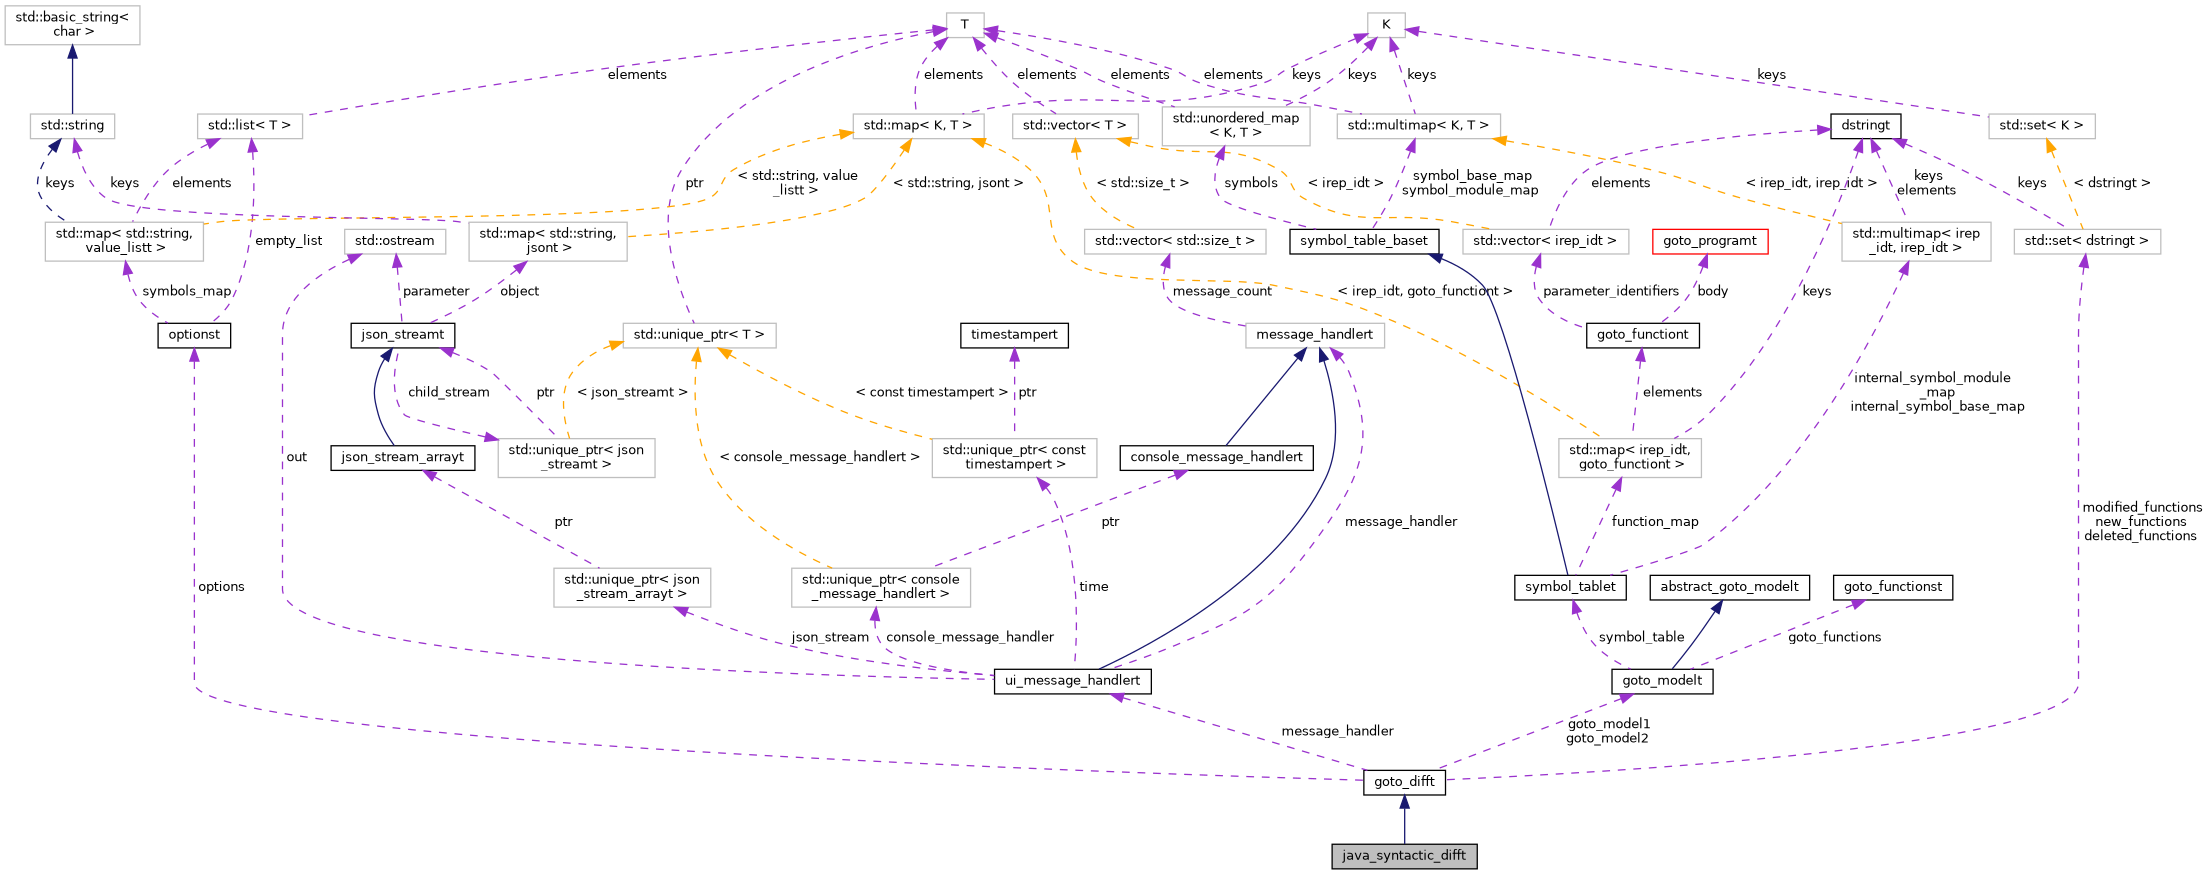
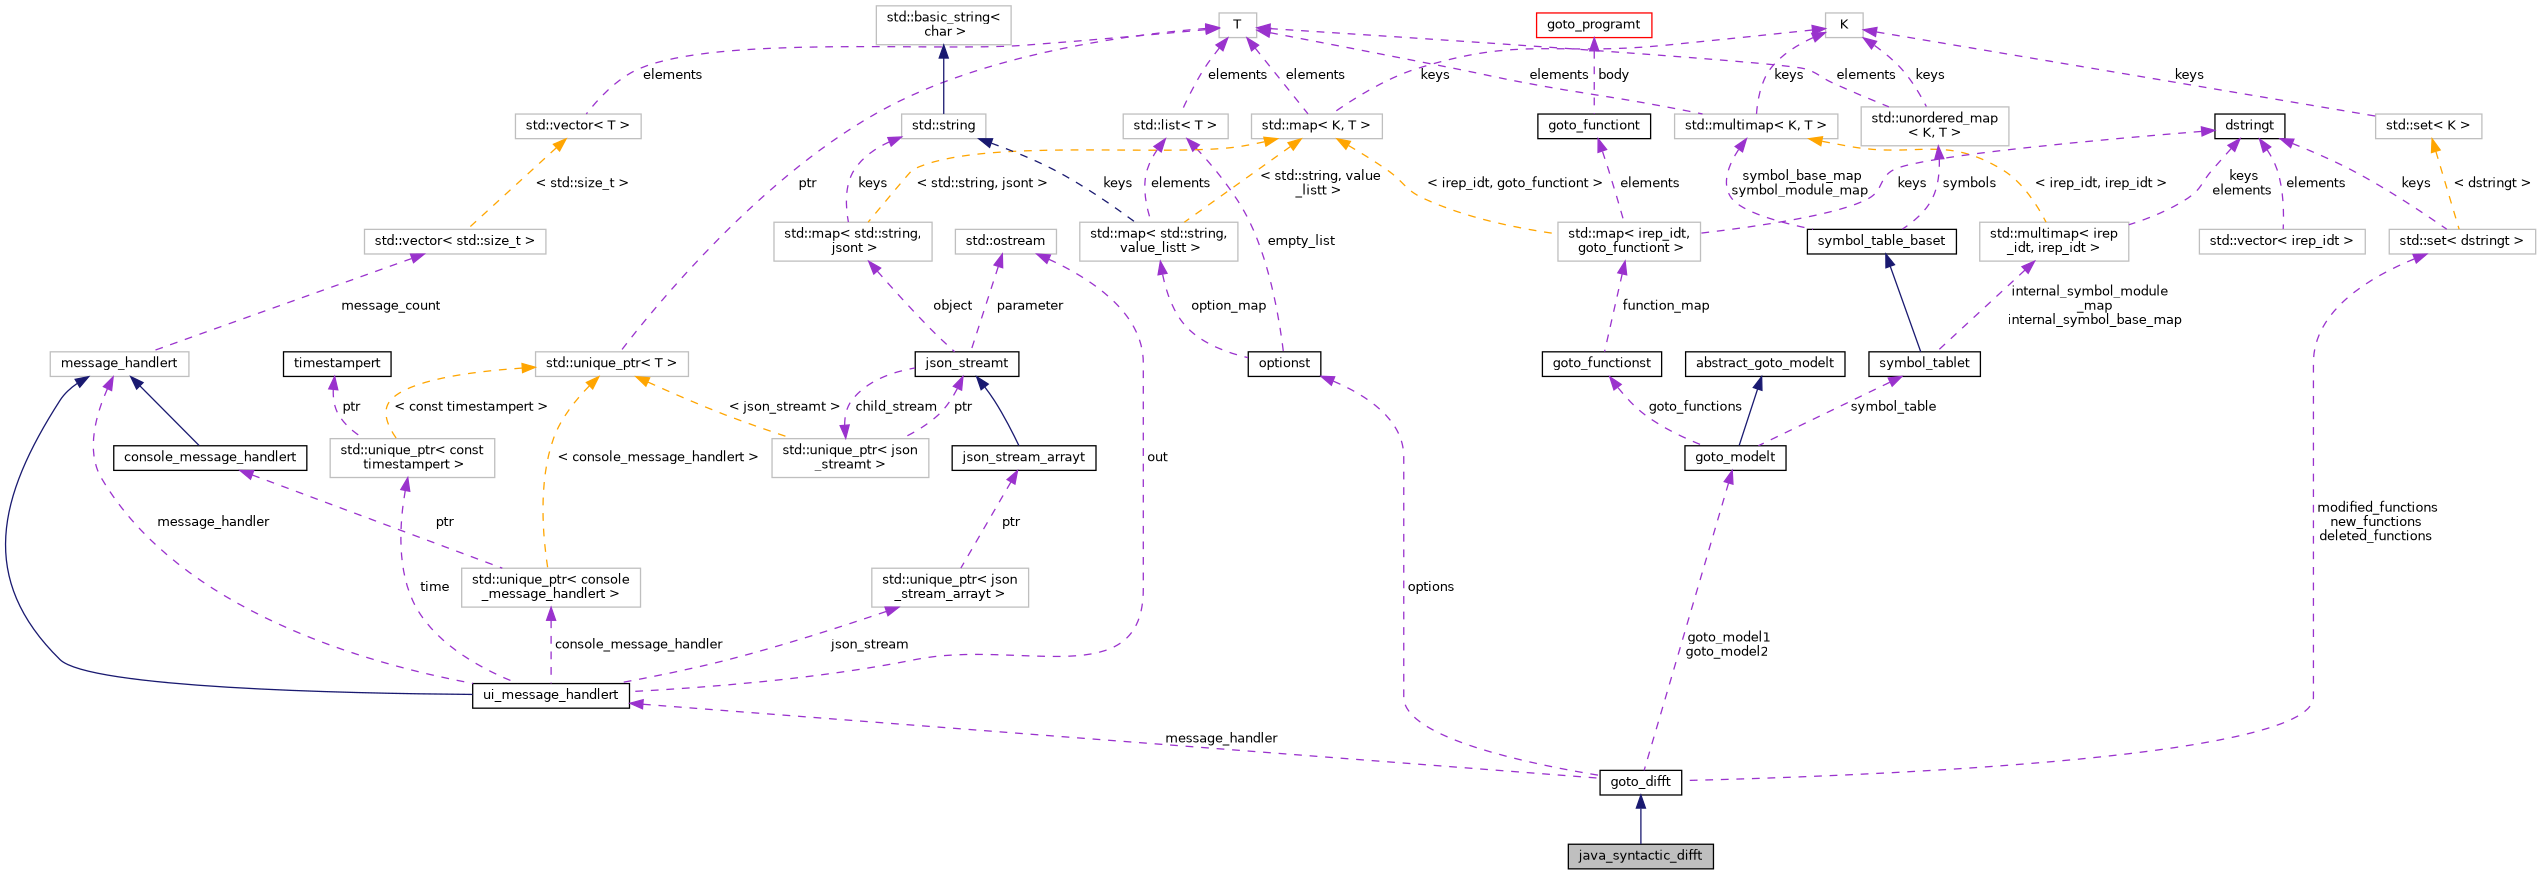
  digraph {
    fontname="DejaVu Sans"
    rankdir=TB
    node [color=grey75 fontname="DejaVu Sans" fontsize=10 shape=record]
    edge [color=darkorchid3 dir=back fontname="DejaVu Sans" fontsize=10 labelfontname=Helvetica labelfontsize=10 style=dashed]
    n1 [color=black fillcolor=grey75 fontcolor=black height=0.2 label=java_syntactic_difft style=filled width=0.4]
    n2 [color=black height=0.2 label=goto_difft width=0.4]
    n3 [color=black height=0.2 label=optionst width=0.4]
    n4 [height=0.2 label="std::list\< T \>" width=0.4]
    n5 [height=0.2 label="std::map\< std::string,\l value_listt \>" width=0.4]
    n6 [height=0.2 label=T width=0.4]
    n7 [height=0.2 label="std::map\< K, T \>" width=0.4]
    n8 [height=0.2 label="std::vector\< T \>" width=0.4]
    n9 [height=0.2 label="std::unique_ptr\< T \>" width=0.4]
    n10 [height=0.2 label="std::multimap\< K, T \>" width=0.4]
    n11 [height=0.2 label="std::unordered_map\l\< K, T \>" width=0.4]
    n12 [height=0.2 label="std::map\< std::string,\l jsont \>" width=0.4]
    n13 [height=0.2 label="std::map\< irep_idt,\l goto_functiont \>" width=0.4]
    n14 [height=0.2 label="std::vector\< std::size_t \>" width=0.4]
    n15 [height=0.2 label="std::vector\< irep_idt \>" width=0.4]
    n16 [height=0.2 label="std::unique_ptr\< json\l_streamt \>" width=0.4]
    n17 [height=0.2 label="std::unique_ptr\< console\l_message_handlert \>" width=0.4]
    n18 [height=0.2 label="std::unique_ptr\< const\l timestampert \>" width=0.4]
    n19 [height=0.2 label="std::multimap\< irep\l_idt, irep_idt \>" width=0.4]
    n20 [color=black height=0.2 label=symbol_table_baset width=0.4]
    n21 [height=0.2 label="std::string" width=0.4]
    n22 [color=black height=0.2 label=json_streamt width=0.4]
    n23 [height=0.2 label="std::basic_string\<\l char \>" width=0.4]
    n24 [color=black height=0.2 label=goto_functionst width=0.4]
    n25 [height=0.2 label=K width=0.4]
    n26 [height=0.2 label="std::set\< K \>" width=0.4]
    n27 [height=0.2 label="std::set\< dstringt \>" width=0.4]
    n28 [color=black height=0.2 label=ui_message_handlert width=0.4]
    n29 [height=0.2 label=message_handlert width=0.4]
    n30 [color=black height=0.2 label=console_message_handlert width=0.4]
    n31 [color=black height=0.2 label=goto_functiont width=0.4]
    n32 [height=0.2 label="std::unique_ptr\< json\l_stream_arrayt \>" width=0.4]
    n33 [color=black height=0.2 label=json_stream_arrayt width=0.4]
    n34 [height=0.2 label="std::ostream" width=0.4]
    n35 [color=black height=0.2 label=timestampert width=0.4]
    n36 [color=black height=0.2 label=dstringt width=0.4]
    n37 [color=black height=0.2 label=symbol_tablet width=0.4]
    n38 [color=black height=0.2 label=goto_modelt width=0.4]
    n39 [color=black height=0.2 label=abstract_goto_modelt width=0.4]
    n40 [color=red height=0.2 label=goto_programt width=0.4]
    n2 -> n1 [color=midnightblue style=solid]
    n3 -> n2 [label=" options"]
    n4 -> n3 [label=" empty_list"]
    n4 -> n5 [label=" elements"]
-   n5 -> n3 [label=" symbols_map"]
+   n5 -> n3 [label=" option_map"]
    n6 -> n4 [label=" elements"]
    n6 -> n7 [label=" elements"]
    n6 -> n8 [label=" elements"]
    n6 -> n9 [label=" ptr"]
    n6 -> n10 [label=" elements"]
    n6 -> n11 [label=" elements"]
    n7 -> n5 [color=orange label=" \< std::string, value\l_listt \>"]
    n7 -> n12 [color=orange label=" \< std::string, jsont \>"]
    n7 -> n13 [color=orange label=" \< irep_idt, goto_functiont \>"]
    n8 -> n14 [color=orange label=" \< std::size_t \>"]
-   n8 -> n15 [color=orange label=" \< irep_idt \>"]
    n9 -> n16 [color=orange label=" \< json_streamt \>"]
    n9 -> n17 [color=orange label=" \< console_message_handlert \>"]
    n9 -> n18 [color=orange label=" \< const timestampert \>"]
    n10 -> n19 [color=orange label=" \< irep_idt, irep_idt \>"]
    n10 -> n20 [label=" symbol_base_map\nsymbol_module_map"]
    n11 -> n20 [label=" symbols"]
    n12 -> n22 [label=" object"]
-   n13 -> n37 [label=" function_map"]
+   n13 -> n24 [label=" function_map"]
    n14 -> n29 [label=" message_count"]
-   n15 -> n31 [label=" parameter_identifiers"]
    n16 -> n22 [label=" child_stream"]
    n17 -> n28 [label=" console_message_handler"]
    n18 -> n28 [label=" time"]
    n19 -> n37 [label=" internal_symbol_module\l_map\ninternal_symbol_base_map"]
    n20 -> n37 [color=midnightblue style=solid]
    n21 -> n5 [color=midnightblue label=" keys"]
    n21 -> n12 [label=" keys"]
    n22 -> n16 [label=" ptr"]
    n22 -> n33 [color=midnightblue style=solid]
    n23 -> n21 [color=midnightblue style=solid]
    n24 -> n38 [label=" goto_functions"]
    n25 -> n7 [label=" keys"]
    n25 -> n10 [label=" keys"]
    n25 -> n11 [label=" keys"]
    n25 -> n26 [label=" keys"]
    n26 -> n27 [color=orange label=" \< dstringt \>"]
    n27 -> n2 [label=" modified_functions\nnew_functions\ndeleted_functions"]
    n28 -> n2 [label=" message_handler"]
    n29 -> n28 [color=midnightblue style=solid]
    n29 -> n28 [label=" message_handler"]
    n29 -> n30 [color=midnightblue style=solid]
    n30 -> n17 [label=" ptr"]
    n31 -> n13 [label=" elements"]
    n32 -> n28 [label=" json_stream"]
    n33 -> n32 [label=" ptr"]
    n34 -> n22 [label=" parameter"]
    n34 -> n28 [label=" out"]
    n35 -> n18 [label=" ptr"]
    n36 -> n13 [label=" keys"]
    n36 -> n15 [label=" elements"]
    n36 -> n19 [label=" keys\nelements"]
    n36 -> n27 [label=" keys"]
    n37 -> n38 [label=" symbol_table"]
    n38 -> n2 [label=" goto_model1\ngoto_model2"]
    n39 -> n38 [color=midnightblue style=solid]
    n40 -> n31 [label=" body"]
  }
